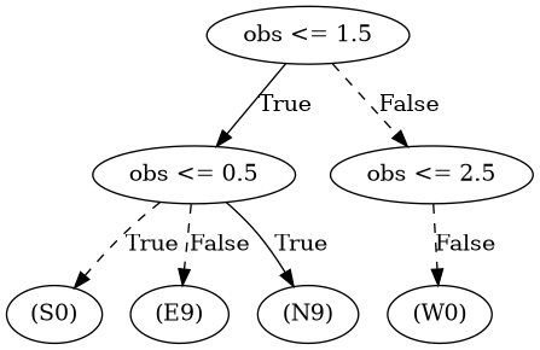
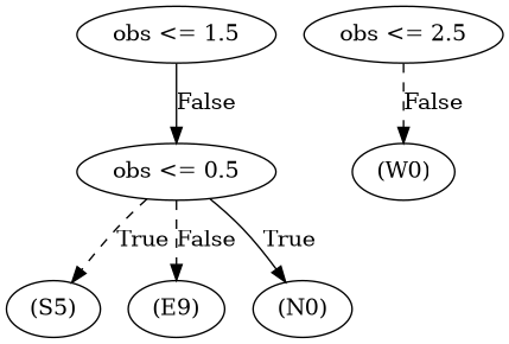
  digraph {
    edge [style=dashed]
    n1 [label="obs <= 1.5"]
    n2 [label="obs <= 0.5"]
    n3 [label="obs <= 2.5"]
-   n4 [label="(S0)"]
+   n4 [label="(S5)"]
    n5 [label="(E9)"]
-   n6 [label="(N9)"]
+   n6 [label="(N0)"]
    n7 [label="(W0)"]
-   n1 -> n2 [label=True style=""]
-   n1 -> n3 [label=False]
+   n1 -> n2 [label=False style=""]
    n2 -> n4 [label=True]
    n2 -> n5 [label=False]
    n2 -> n6 [label=True style=""]
    n3 -> n7 [label=False]
  }
